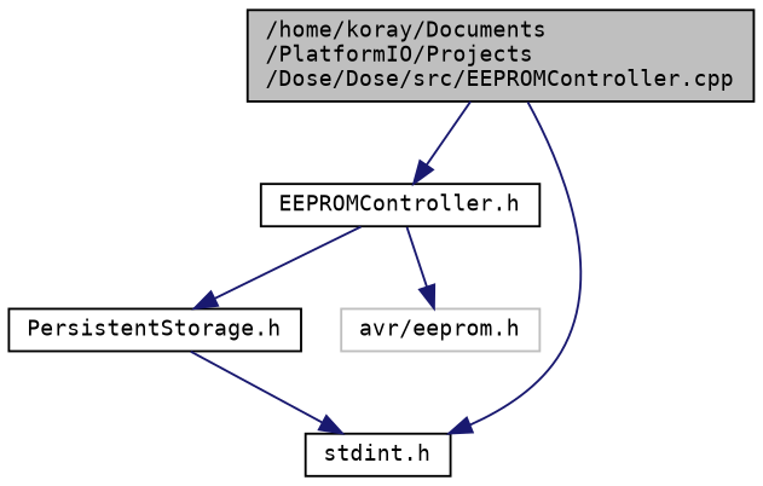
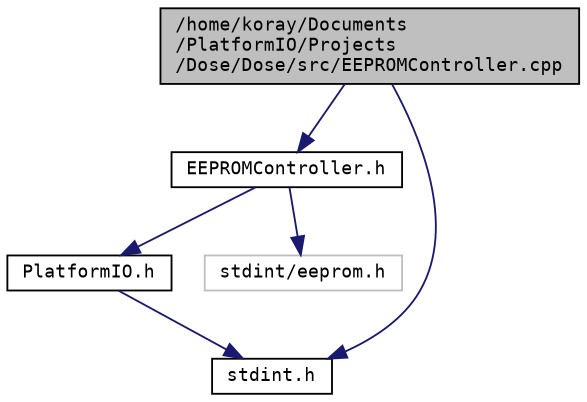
  digraph {
    fontname="DejaVu Sans Mono"
    node [color=black fillcolor=white fontname="DejaVu Sans Mono" fontsize=10 shape=record style=filled]
    edge [color=midnightblue fontname="DejaVu Sans Mono" fontsize=10 labelfontname=Helvetica labelfontsize=10 style=solid]
    n1 [fillcolor=grey75 fontcolor=black height=0.2 label="/home/koray/Documents\l/PlatformIO/Projects\l/Dose/Dose/src/EEPROMController.cpp" width=0.4]
    n2 [height=0.2 label="EEPROMController.h" width=0.4]
    n3 [height=0.2 label="stdint.h" width=0.4]
-   n4 [height=0.2 label="PersistentStorage.h" width=0.4]
-   n5 [color=grey75 height=0.2 label="avr/eeprom.h" width=0.4]
+   n4 [height=0.2 label="PlatformIO.h" width=0.4]
+   n5 [color=grey75 height=0.2 label="stdint/eeprom.h" width=0.4]
    n1 -> n2
    n1 -> n3
    n2 -> n4
    n2 -> n5
    n4 -> n3
  }
